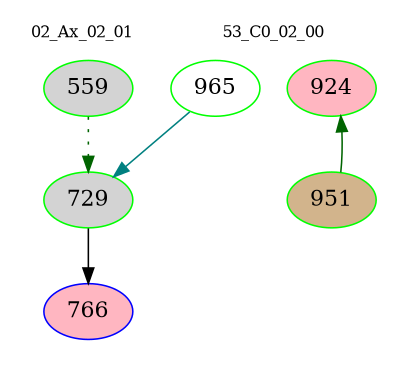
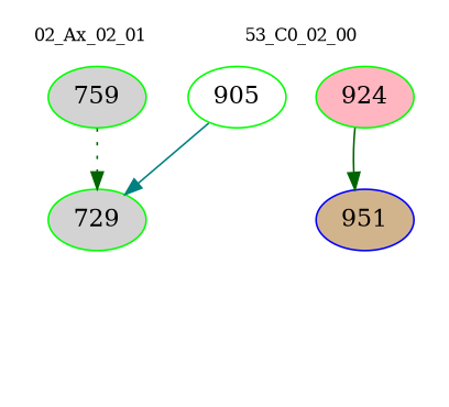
  digraph {
    node [color=green fillcolor=lightgrey style=filled]
    edge [color=darkgreen style=solid]
-   n1 [label=559]
+   n1 [label=759]
    n2 [label=729]
-   n3 [color=blue fillcolor=lightpink label=766]
-   n4 [fillcolor=white label=965]
+   n4 [fillcolor=white label=905]
    n5 [fillcolor=lightpink label=924]
-   n6 [fillcolor=tan label=951]
+   n6 [color=blue fillcolor=tan label=951]
    subgraph cluster_1 {
      color=white
      fontsize=10
      label="02_Ax_02_01"
      n1
      n2
-     n3
    }
    subgraph cluster_2 {
      color=white
      fontsize=10
      label="53_C0_02_00"
      n4
      n5
      n6
    }
    n1 -> n2 [style=dotted]
-   n2 -> n3 [color=black]
    n4 -> n2 [color=teal]
-   n6 -> n5
+   n5 -> n6
  }
